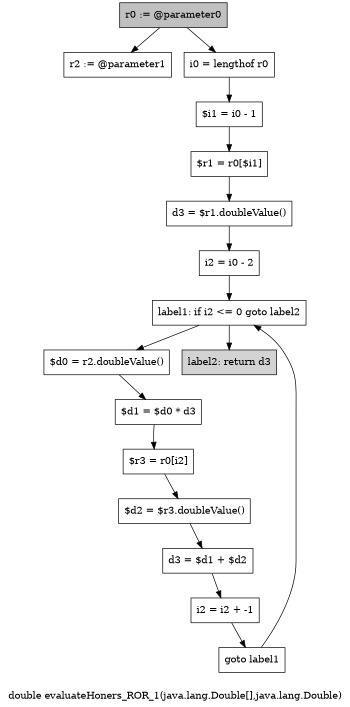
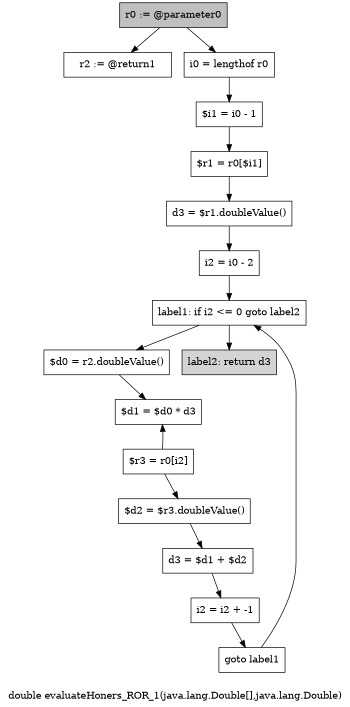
  digraph {
    label="double evaluateHoners_ROR_1(java.lang.Double[],java.lang.Double)"
    node [shape=box]
    n1 [fillcolor=gray label="r0 := @parameter0" style=filled]
-   n2 [label="r2 := @parameter1"]
+   n2 [label="r2 := @return1"]
    n3 [label="i0 = lengthof r0"]
    n4 [label="$i1 = i0 - 1"]
    n5 [label="$r1 = r0[$i1]"]
    n6 [label="d3 = $r1.doubleValue()"]
    n7 [label="i2 = i0 - 2"]
    n8 [label="label1: if i2 <= 0 goto label2"]
    n9 [label="$d0 = r2.doubleValue()"]
    n10 [fillcolor=lightgray label="label2: return d3" style=filled]
    n11 [label="$d1 = $d0 * d3"]
    n12 [label="$r3 = r0[i2]"]
    n13 [label="$d2 = $r3.doubleValue()"]
    n14 [label="d3 = $d1 + $d2"]
    n15 [label="i2 = i2 + -1"]
    n16 [label="goto label1"]
    n1 -> n2
    n1 -> n3
    n3 -> n4
    n4 -> n5
    n5 -> n6
    n6 -> n7
    n7 -> n8
    n8 -> n9
    n8 -> n10
    n9 -> n11
-   n11 -> n12
+   n12 -> n11
    n12 -> n13
    n13 -> n14
    n14 -> n15
    n15 -> n16
    n16 -> n8
  }
